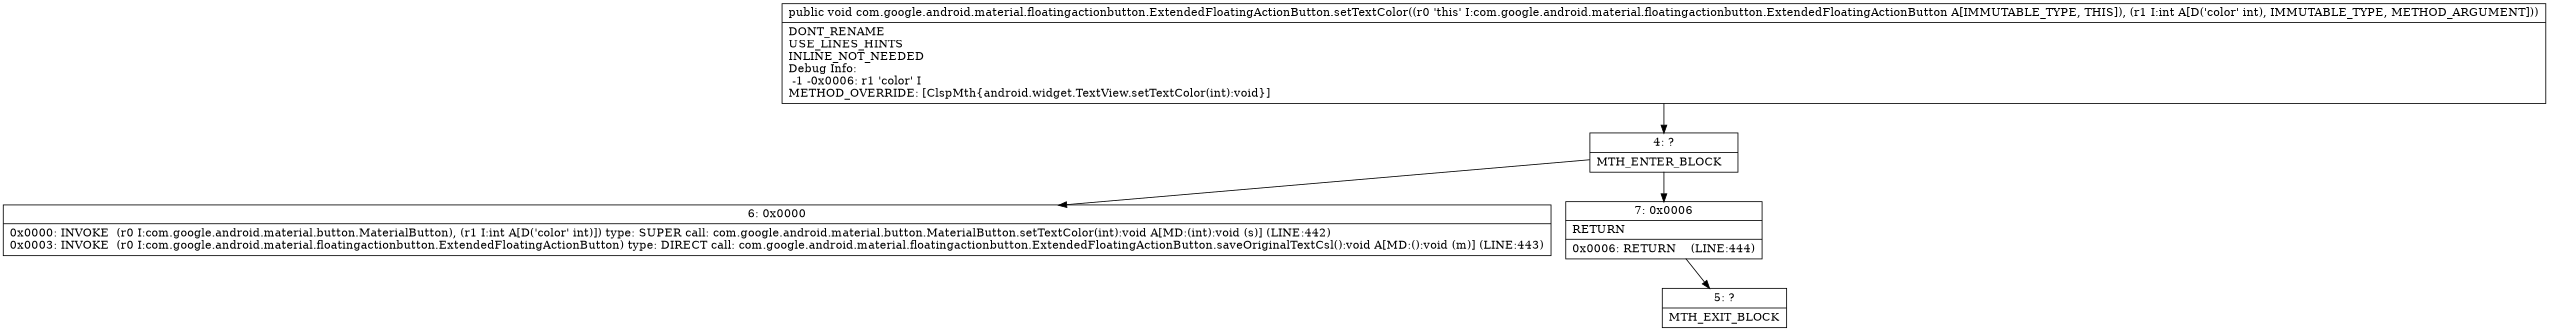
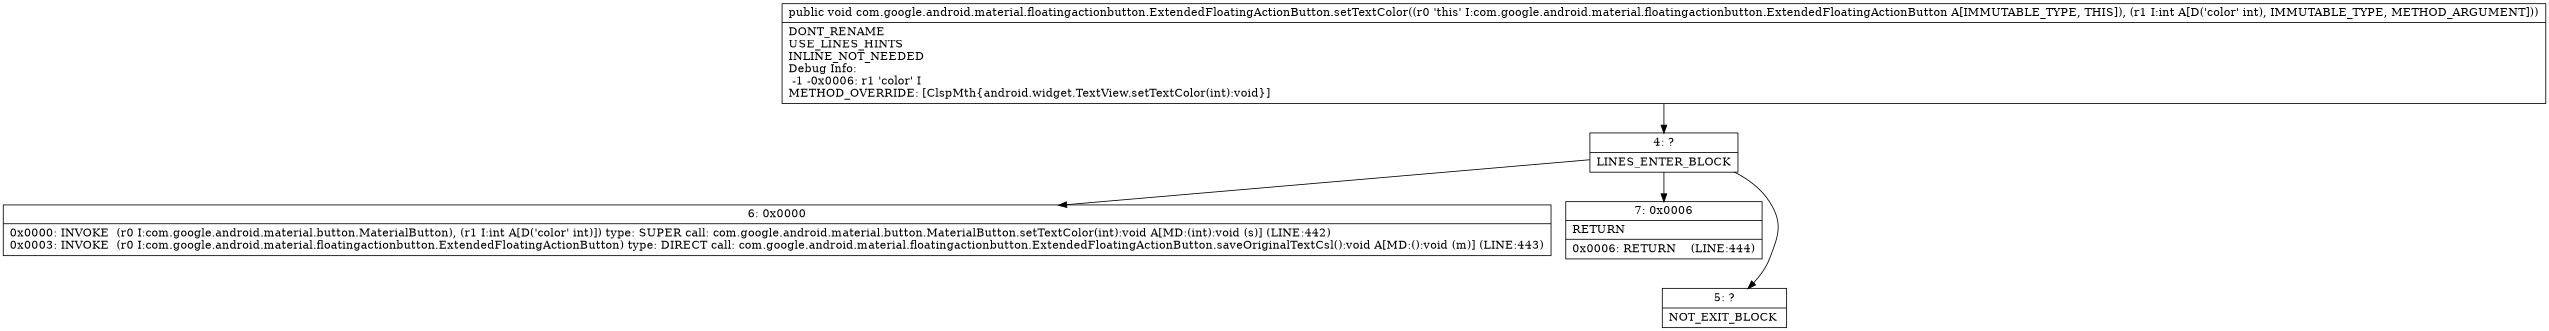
  digraph {
    fontname="DejaVu Serif"
    node [fontname="DejaVu Serif" shape=record]
    edge [fontname="DejaVu Serif"]
-   n1 [label="{4\:\ ?|MTH_ENTER_BLOCK\l}"]
+   n1 [label="{4\:\ ?|LINES_ENTER_BLOCK\l}"]
    n2 [label="{6\:\ 0x0000|0x0000: INVOKE  (r0 I:com.google.android.material.button.MaterialButton), (r1 I:int A[D('color' int)]) type: SUPER call: com.google.android.material.button.MaterialButton.setTextColor(int):void A[MD:(int):void (s)] (LINE:442)\l0x0003: INVOKE  (r0 I:com.google.android.material.floatingactionbutton.ExtendedFloatingActionButton) type: DIRECT call: com.google.android.material.floatingactionbutton.ExtendedFloatingActionButton.saveOriginalTextCsl():void A[MD:():void (m)] (LINE:443)\l}"]
    n3 [label="{7\:\ 0x0006|RETURN\l|0x0006: RETURN    (LINE:444)\l}"]
-   n4 [label="{5\:\ ?|MTH_EXIT_BLOCK\l}"]
+   n4 [label="{5\:\ ?|NOT_EXIT_BLOCK\l}"]
    n5 [label="{public void com.google.android.material.floatingactionbutton.ExtendedFloatingActionButton.setTextColor((r0 'this' I:com.google.android.material.floatingactionbutton.ExtendedFloatingActionButton A[IMMUTABLE_TYPE, THIS]), (r1 I:int A[D('color' int), IMMUTABLE_TYPE, METHOD_ARGUMENT]))  | DONT_RENAME\lUSE_LINES_HINTS\lINLINE_NOT_NEEDED\lDebug Info:\l  \-1 \-0x0006: r1 'color' I\lMETHOD_OVERRIDE: [ClspMth\{android.widget.TextView.setTextColor(int):void\}]\l}"]
    n1 -> n2
    n1 -> n3
-   n3 -> n4
+   n1 -> n4
    n5 -> n1
  }
